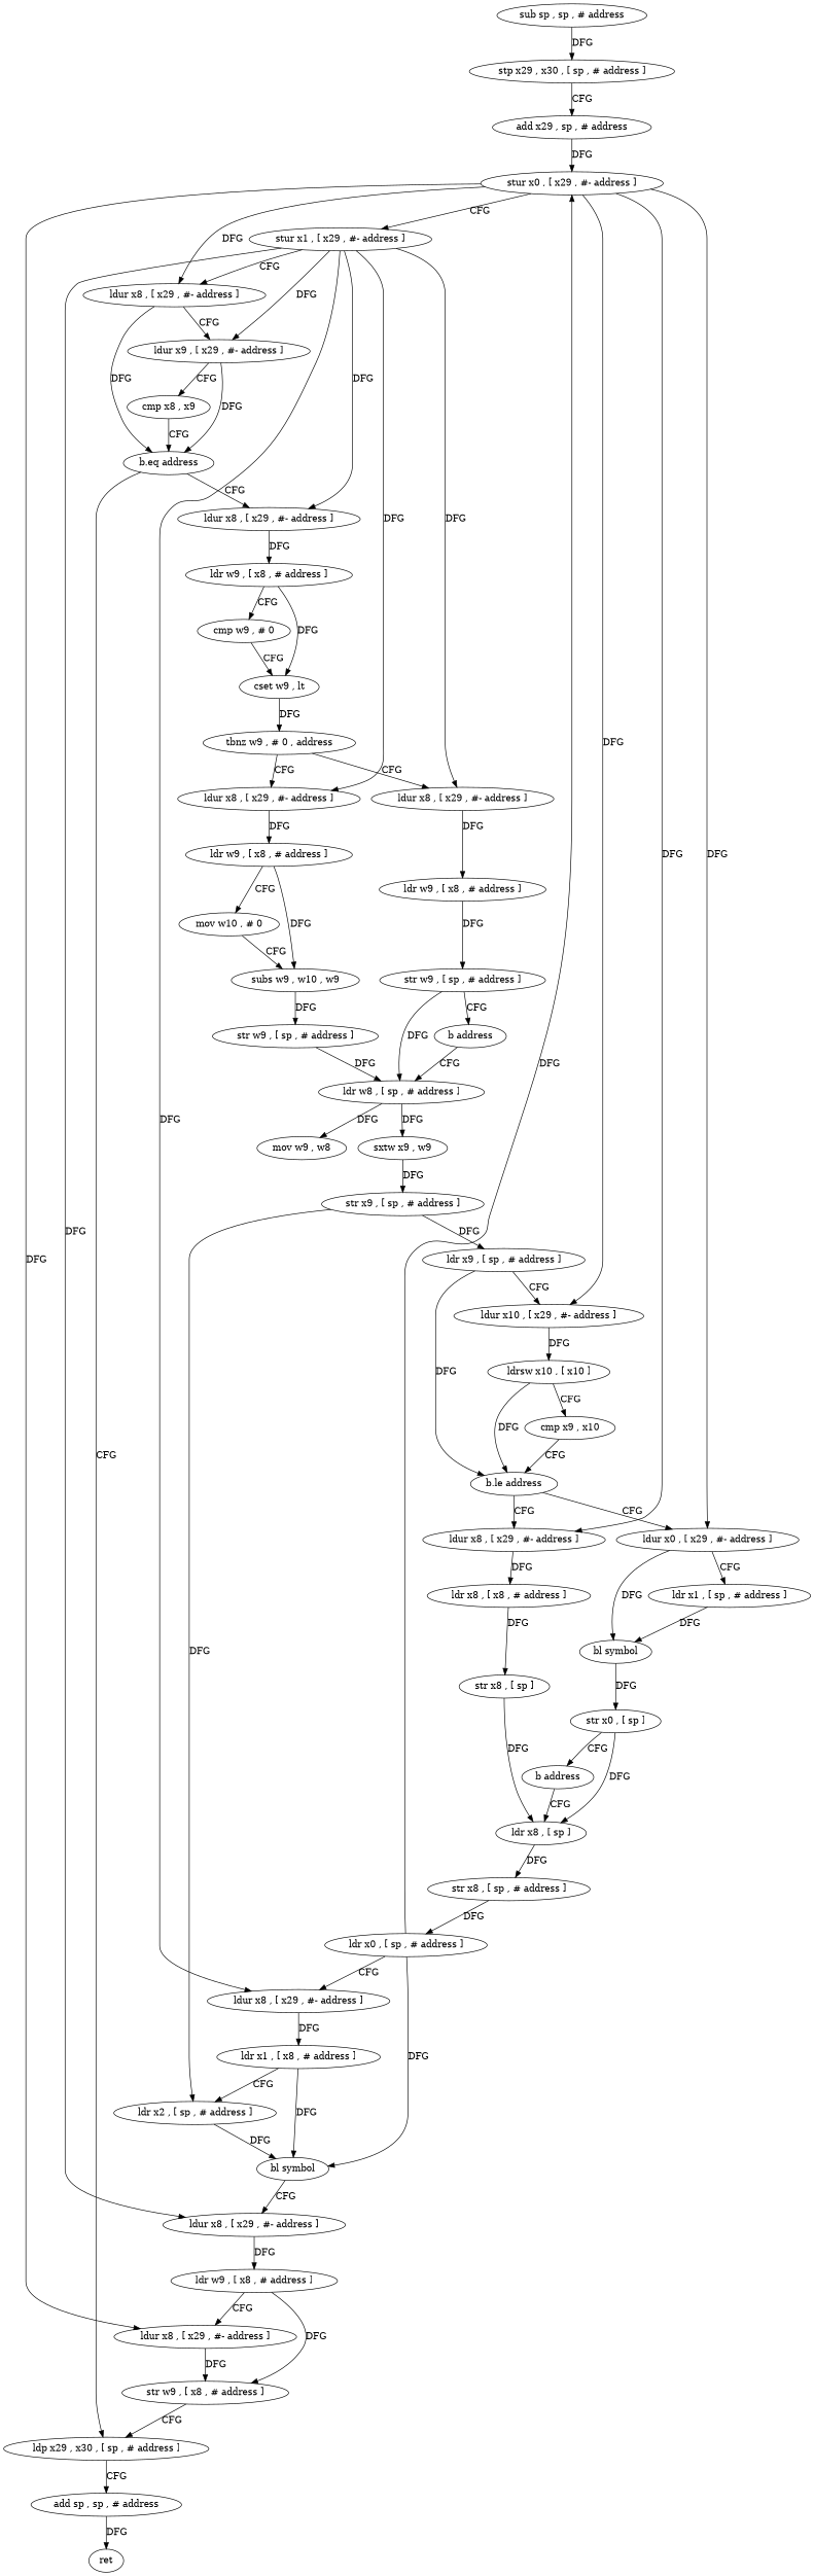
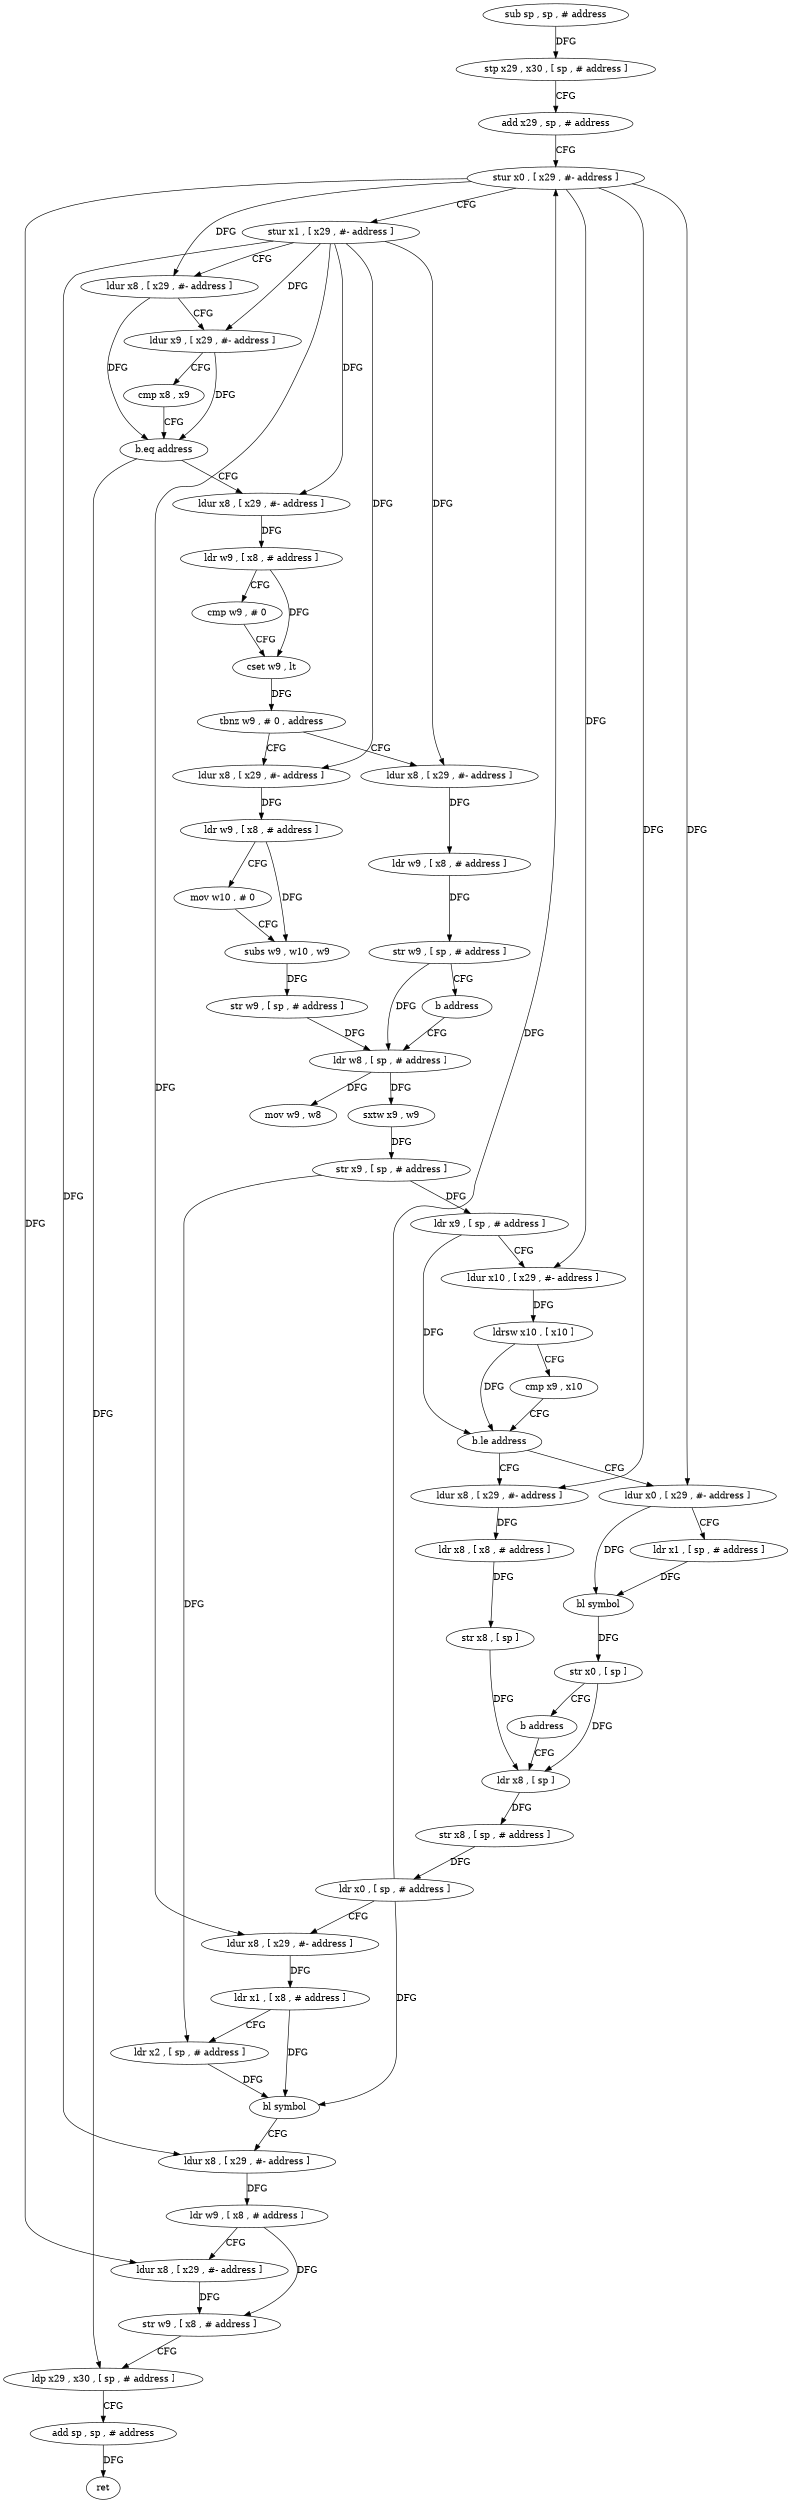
  digraph {
    n1 [label="sub sp , sp , # address"]
    n2 [label="stp x29 , x30 , [ sp , # address ]"]
    n3 [label="add x29 , sp , # address"]
    n4 [label="stur x0 , [ x29 , #- address ]"]
    n5 [label="stur x1 , [ x29 , #- address ]"]
    n6 [label="ldur x8 , [ x29 , #- address ]"]
    n7 [label="ldur x8 , [ x29 , #- address ]"]
    n8 [label="ldur x0 , [ x29 , #- address ]"]
    n9 [label="ldur x10 , [ x29 , #- address ]"]
    n10 [label="ldur x8 , [ x29 , #- address ]"]
    n11 [label="ldur x9 , [ x29 , #- address ]"]
    n12 [label="ldur x8 , [ x29 , #- address ]"]
    n13 [label="ldur x8 , [ x29 , #- address ]"]
    n14 [label="ldur x8 , [ x29 , #- address ]"]
    n15 [label="ldur x8 , [ x29 , #- address ]"]
    n16 [label="ldur x8 , [ x29 , #- address ]"]
    n17 [label="b.eq address"]
    n18 [label="ldr x8 , [ x8 , # address ]"]
    n19 [label="ldr x1 , [ sp , # address ]"]
    n20 [label="bl symbol"]
    n21 [label="ldrsw x10 , [ x10 ]"]
    n22 [label="str w9 , [ x8 , # address ]"]
    n23 [label="cmp x8 , x9"]
    n24 [label="ldr w9 , [ x8 , # address ]"]
    n25 [label="ldr w9 , [ x8 , # address ]"]
    n26 [label="ldr w9 , [ x8 , # address ]"]
    n27 [label="ldr x1 , [ x8 , # address ]"]
    n28 [label="ldr w9 , [ x8 , # address ]"]
    n29 [label="ldp x29 , x30 , [ sp , # address ]"]
    n30 [label="add sp , sp , # address"]
    n31 [label=ret]
    n32 [label="cmp w9 , # 0"]
    n33 [label="cset w9 , lt"]
    n34 [label="tbnz w9 , # 0 , address"]
    n35 [label="mov w10 , # 0"]
    n36 [label="subs w9 , w10 , w9"]
    n37 [label="str w9 , [ sp , # address ]"]
    n38 [label="str w9 , [ sp , # address ]"]
    n39 [label="ldr w8 , [ sp , # address ]"]
    n40 [label="mov w9 , w8"]
    n41 [label="sxtw x9 , w9"]
    n42 [label="b address"]
    n43 [label="str x8 , [ sp ]"]
    n44 [label="ldr x8 , [ sp ]"]
    n45 [label="str x8 , [ sp , # address ]"]
    n46 [label="ldr x0 , [ sp , # address ]"]
    n47 [label="str x0 , [ sp ]"]
    n48 [label="b address"]
    n49 [label="str x9 , [ sp , # address ]"]
    n50 [label="ldr x9 , [ sp , # address ]"]
    n51 [label="ldr x2 , [ sp , # address ]"]
    n52 [label="b.le address"]
    n53 [label="bl symbol"]
    n54 [label="cmp x9 , x10"]
    n1 -> n2 [label=DFG]
    n2 -> n3 [label=CFG]
-   n3 -> n4 [label=DFG]
+   n3 -> n4 [label=CFG]
    n4 -> n5 [label=CFG]
    n4 -> n6 [label=DFG]
    n4 -> n7 [label=DFG]
    n4 -> n8 [label=DFG]
    n4 -> n9 [label=DFG]
    n4 -> n10 [label=DFG]
    n5 -> n6 [label=CFG]
    n5 -> n11 [label=DFG]
    n5 -> n12 [label=DFG]
    n5 -> n13 [label=DFG]
    n5 -> n14 [label=DFG]
    n5 -> n15 [label=DFG]
    n5 -> n16 [label=DFG]
    n6 -> n11 [label=CFG]
    n6 -> n17 [label=DFG]
    n7 -> n18 [label=DFG]
    n8 -> n19 [label=CFG]
    n8 -> n20 [label=DFG]
    n9 -> n21 [label=DFG]
    n10 -> n22 [label=DFG]
    n11 -> n17 [label=DFG]
    n11 -> n23 [label=CFG]
    n12 -> n24 [label=DFG]
    n13 -> n25 [label=DFG]
    n14 -> n26 [label=DFG]
    n15 -> n27 [label=DFG]
    n16 -> n28 [label=DFG]
    n17 -> n12 [label=CFG]
-   n17 -> n29 [label=CFG]
+   n17 -> n29 [label=DFG]
    n18 -> n43 [label=DFG]
    n19 -> n20 [label=DFG]
    n20 -> n47 [label=DFG]
    n21 -> n52 [label=DFG]
    n21 -> n54 [label=CFG]
    n22 -> n29 [label=CFG]
    n23 -> n17 [label=CFG]
    n24 -> n32 [label=CFG]
    n24 -> n33 [label=DFG]
    n25 -> n35 [label=CFG]
    n25 -> n36 [label=DFG]
    n26 -> n37 [label=DFG]
    n27 -> n51 [label=CFG]
    n27 -> n53 [label=DFG]
    n28 -> n10 [label=CFG]
    n28 -> n22 [label=DFG]
    n29 -> n30 [label=CFG]
    n30 -> n31 [label=DFG]
    n32 -> n33 [label=CFG]
    n33 -> n34 [label=DFG]
    n34 -> n13 [label=CFG]
    n34 -> n14 [label=CFG]
    n35 -> n36 [label=CFG]
    n36 -> n38 [label=DFG]
    n37 -> n39 [label=DFG]
    n37 -> n42 [label=CFG]
    n38 -> n39 [label=DFG]
    n39 -> n40 [label=DFG]
    n39 -> n41 [label=DFG]
    n41 -> n49 [label=DFG]
    n42 -> n39 [label=CFG]
    n43 -> n44 [label=DFG]
    n44 -> n45 [label=DFG]
    n45 -> n46 [label=DFG]
    n46 -> n4 [label=DFG]
    n46 -> n15 [label=CFG]
    n46 -> n53 [label=DFG]
    n47 -> n44 [label=DFG]
    n47 -> n48 [label=CFG]
    n48 -> n44 [label=CFG]
    n49 -> n50 [label=DFG]
    n49 -> n51 [label=DFG]
    n50 -> n9 [label=CFG]
    n50 -> n52 [label=DFG]
    n51 -> n53 [label=DFG]
    n52 -> n7 [label=CFG]
    n52 -> n8 [label=CFG]
    n53 -> n16 [label=CFG]
    n54 -> n52 [label=CFG]
  }
